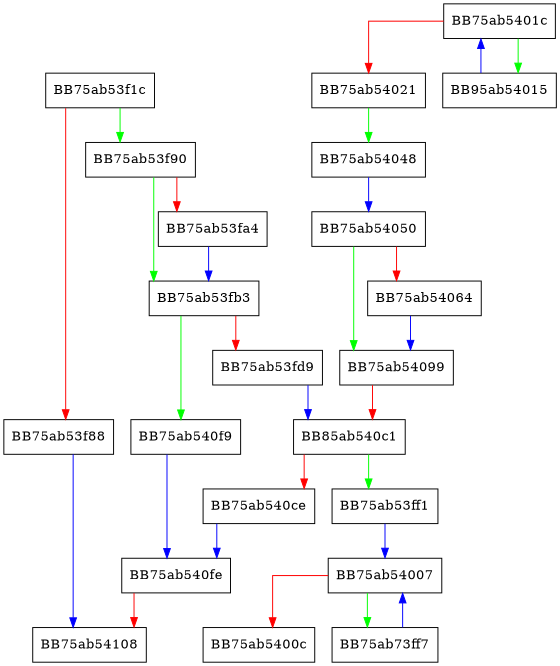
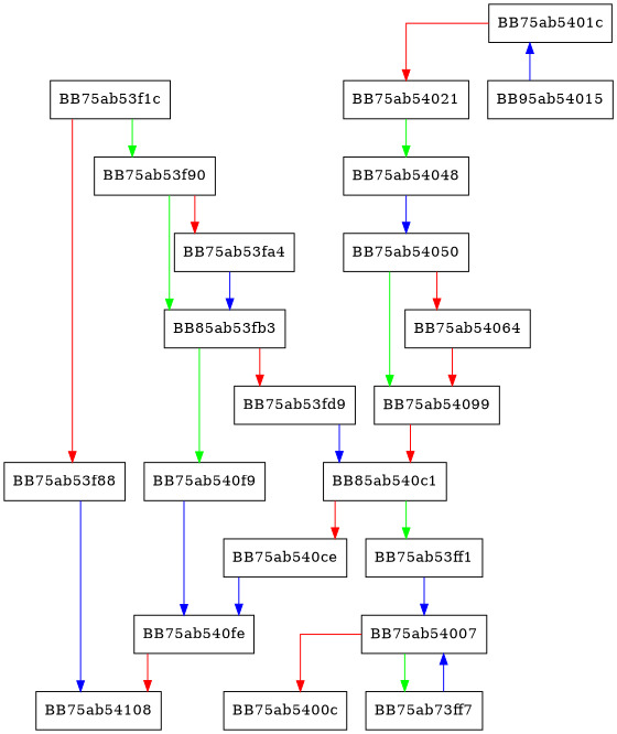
  digraph {
    splines=ortho
    node [shape=box]
    edge [color=red]
    BB75ab53f1c
    BB75ab53f90
    BB75ab53f88
-   BB75ab53fb3
+   BB75ab53fb3 [label=BB85ab53fb3]
    BB75ab53fa4
    BB75ab54108
    BB75ab540f9
    BB75ab53fd9
    BB75ab540fe
    n10 [label=BB85ab540c1]
    BB75ab53ff1
    BB75ab540ce
    BB75ab54007
    n14 [label=BB75ab73ff7]
    BB75ab5400c
    n16 [label=BB95ab54015]
    BB75ab5401c
    BB75ab54021
    BB75ab54048
    BB75ab54050
    BB75ab54099
    BB75ab54064
    BB75ab53f1c -> BB75ab53f90 [color=green]
    BB75ab53f1c -> BB75ab53f88
    BB75ab53f90 -> BB75ab53fb3 [color=green]
    BB75ab53f90 -> BB75ab53fa4
    BB75ab53f88 -> BB75ab54108 [color=blue]
    BB75ab53fb3 -> BB75ab540f9 [color=green]
    BB75ab53fb3 -> BB75ab53fd9
    BB75ab53fa4 -> BB75ab53fb3 [color=blue]
    BB75ab540f9 -> BB75ab540fe [color=blue]
    BB75ab53fd9 -> n10 [color=blue]
    BB75ab540fe -> BB75ab54108
    n10 -> BB75ab53ff1 [color=green]
    n10 -> BB75ab540ce
    BB75ab53ff1 -> BB75ab54007 [color=blue]
    BB75ab540ce -> BB75ab540fe [color=blue]
    BB75ab54007 -> n14 [color=green]
    BB75ab54007 -> BB75ab5400c
    n14 -> BB75ab54007 [color=blue]
    n16 -> BB75ab5401c [color=blue]
-   BB75ab5401c -> n16 [color=green]
    BB75ab5401c -> BB75ab54021
    BB75ab54021 -> BB75ab54048 [color=green]
    BB75ab54048 -> BB75ab54050 [color=blue]
    BB75ab54050 -> BB75ab54099 [color=green]
    BB75ab54050 -> BB75ab54064
    BB75ab54099 -> n10
-   BB75ab54064 -> BB75ab54099 [color=blue]
+   BB75ab54064 -> BB75ab54099
  }
